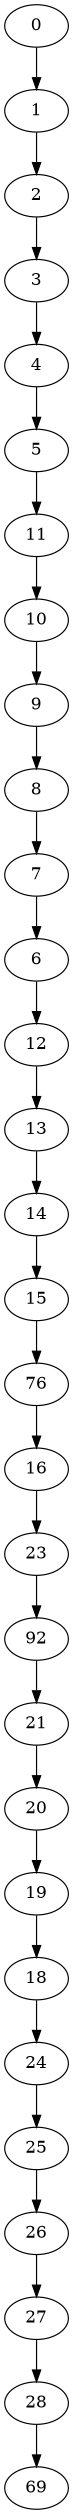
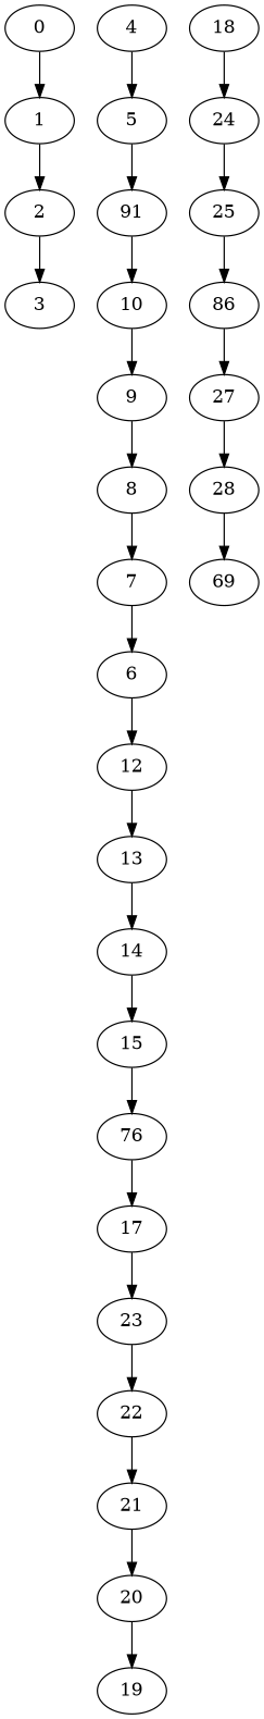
  digraph {
    0
    1
    2
    3
    4
    5
-   11
+   11 [label=91]
    10
    9
    8
    7
    6
    12
    13
    14
    15
    n17 [label=76]
-   17 [label=16]
+   17
    23
-   22 [label=92]
+   22
    21
    20
    19
    18
    24
    25
-   26
+   26 [label=86]
    27
    28
    n30 [label=69]
    0 -> 1
    1 -> 2
    2 -> 3
-   3 -> 4
    4 -> 5
    5 -> 11
    11 -> 10
    10 -> 9
    9 -> 8
    8 -> 7
    7 -> 6
    6 -> 12
    12 -> 13
    13 -> 14
    14 -> 15
    15 -> n17
    n17 -> 17
    17 -> 23
    23 -> 22
    22 -> 21
    21 -> 20
    20 -> 19
-   19 -> 18
    18 -> 24
    24 -> 25
    25 -> 26
    26 -> 27
    27 -> 28
    28 -> n30
  }
